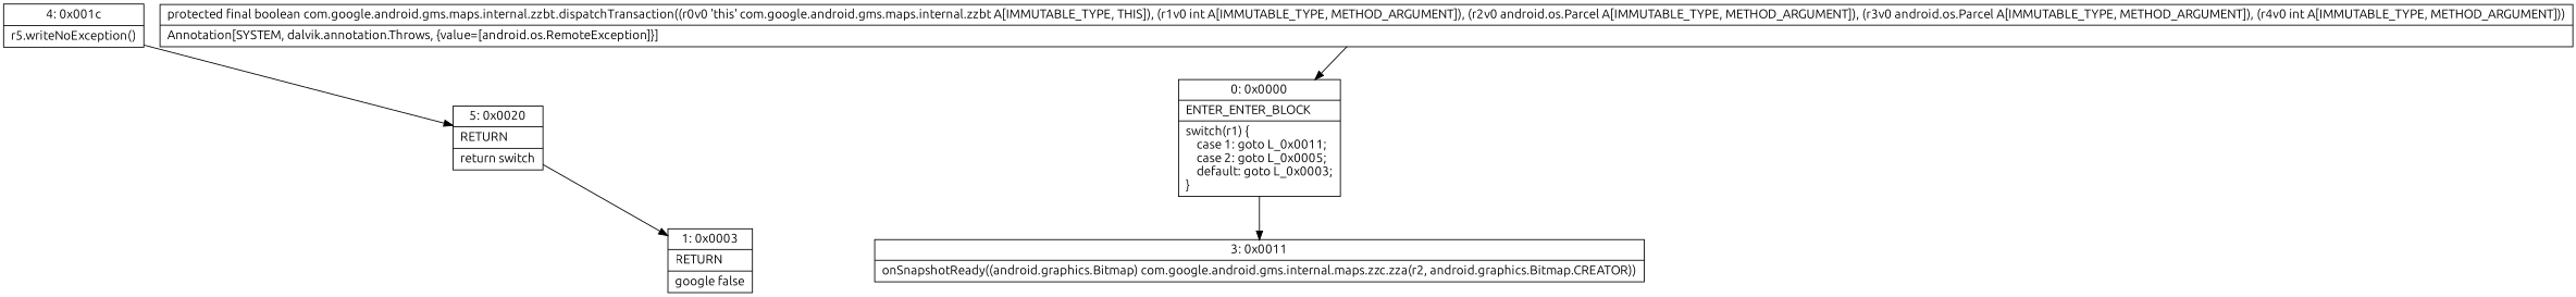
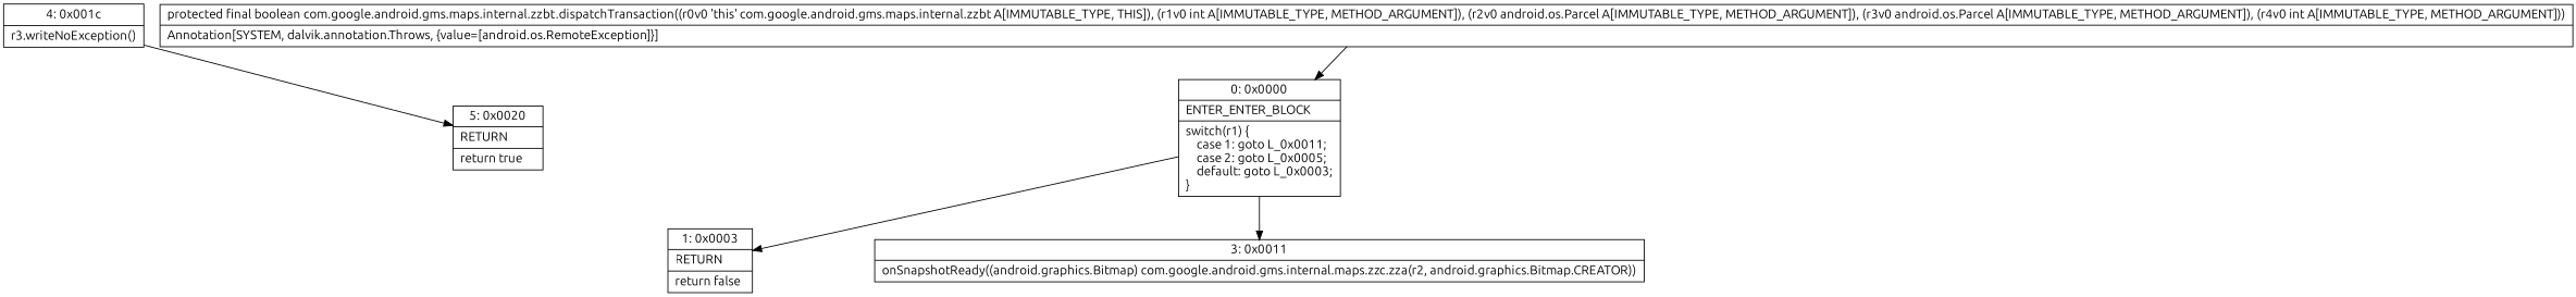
  digraph {
    fontname=Ubuntu
    node [fontname=Ubuntu shape=record]
    edge [fontname=Ubuntu]
    n1 [label="{0\:\ 0x0000|ENTER_ENTER_BLOCK\l|switch(r1) \{\l    case 1: goto L_0x0011;\l    case 2: goto L_0x0005;\l    default: goto L_0x0003;\l\}\l}"]
-   n2 [label="{1\:\ 0x0003|RETURN\l|google false\l}"]
+   n2 [label="{1\:\ 0x0003|RETURN\l|return false\l}"]
    n3 [label="{3\:\ 0x0011|onSnapshotReady((android.graphics.Bitmap) com.google.android.gms.internal.maps.zzc.zza(r2, android.graphics.Bitmap.CREATOR))\l}"]
-   n4 [label="{4\:\ 0x001c|r5.writeNoException()\l}"]
-   n5 [label="{5\:\ 0x0020|RETURN\l|return switch\l}"]
+   n4 [label="{4\:\ 0x001c|r3.writeNoException()\l}"]
+   n5 [label="{5\:\ 0x0020|RETURN\l|return true\l}"]
    n6 [label="{protected final boolean com.google.android.gms.maps.internal.zzbt.dispatchTransaction((r0v0 'this' com.google.android.gms.maps.internal.zzbt A[IMMUTABLE_TYPE, THIS]), (r1v0 int A[IMMUTABLE_TYPE, METHOD_ARGUMENT]), (r2v0 android.os.Parcel A[IMMUTABLE_TYPE, METHOD_ARGUMENT]), (r3v0 android.os.Parcel A[IMMUTABLE_TYPE, METHOD_ARGUMENT]), (r4v0 int A[IMMUTABLE_TYPE, METHOD_ARGUMENT]))  | Annotation[SYSTEM, dalvik.annotation.Throws, \{value=[android.os.RemoteException]\}]\l}"]
-   n5 -> n2
+   n1 -> n2
    n1 -> n3
    n4 -> n5
    n6 -> n1
  }
